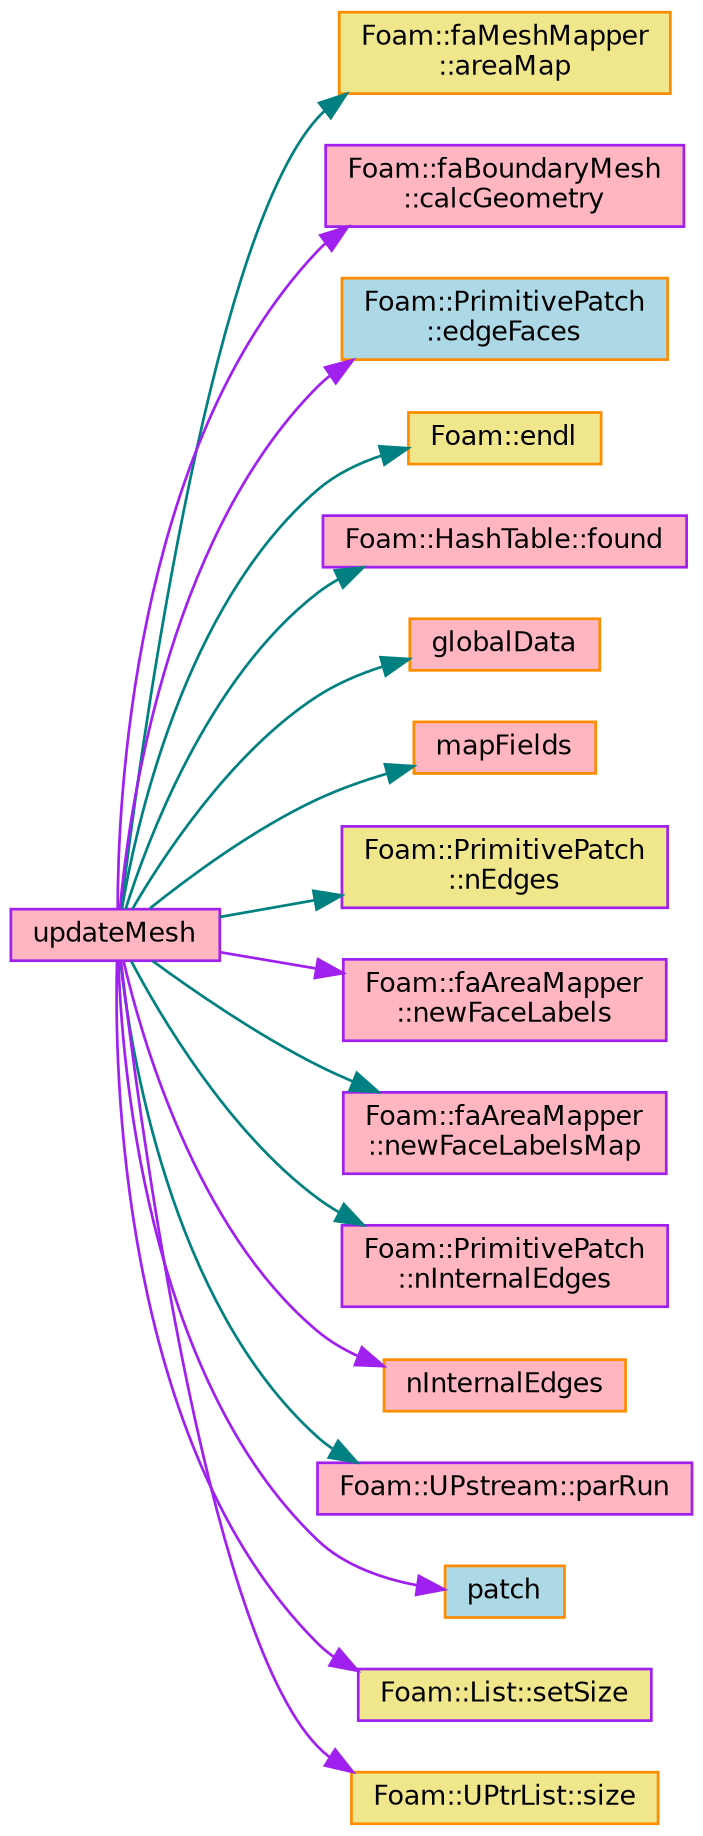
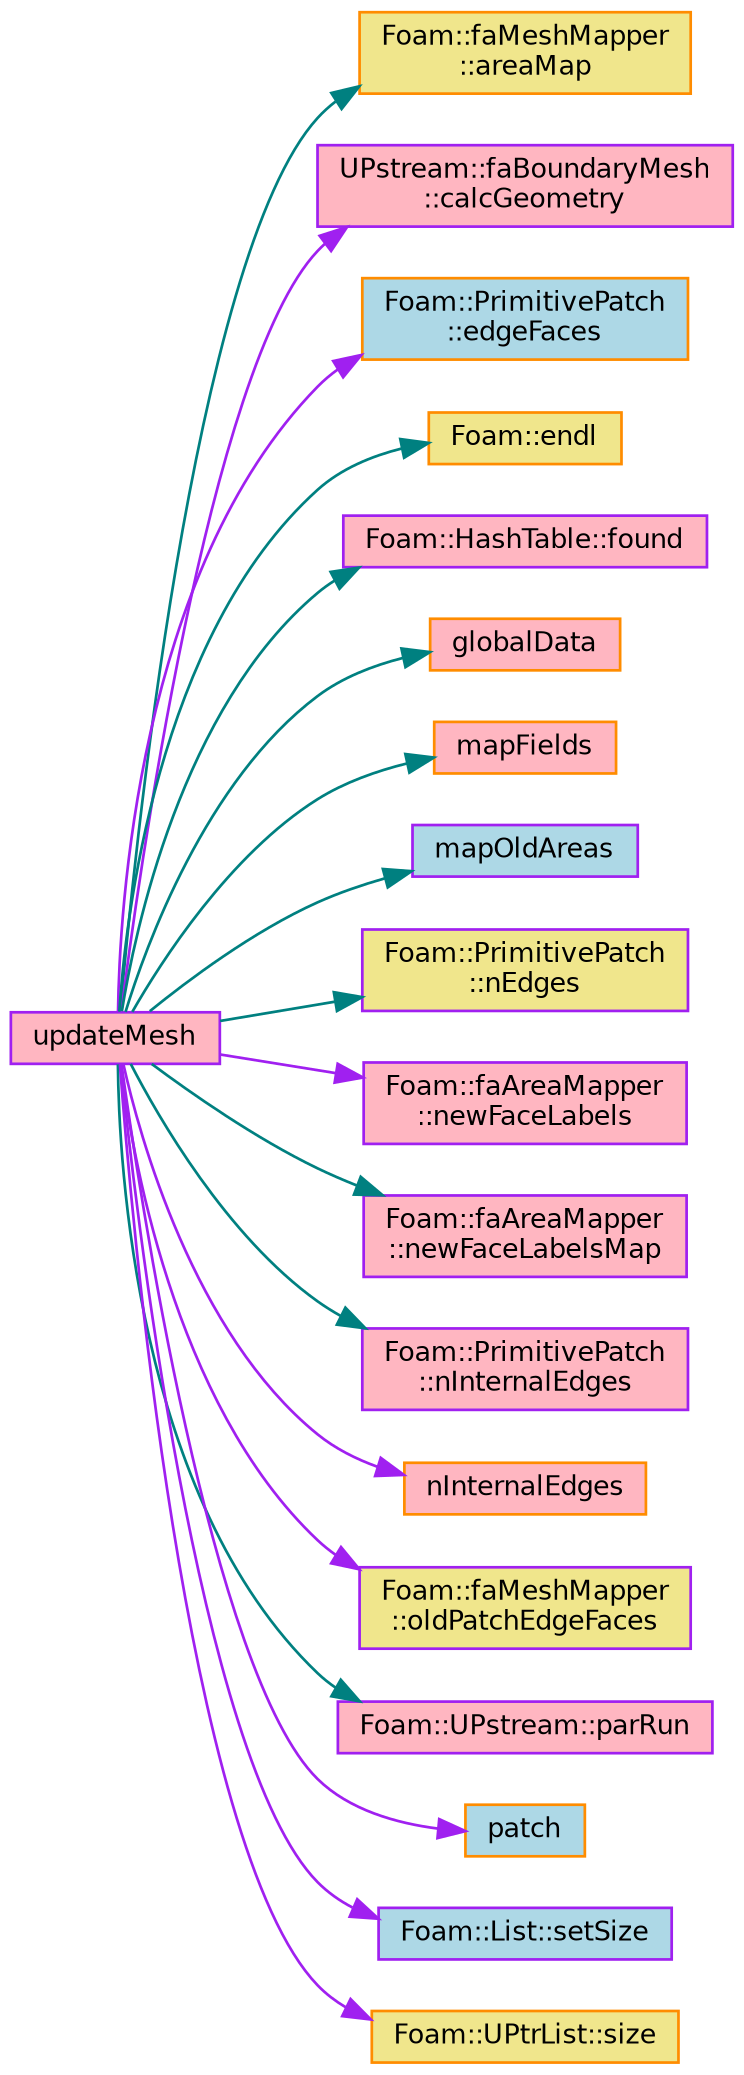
  digraph {
    rankdir=LR
    node [color=purple fillcolor=lightpink fontname=Helvetica fontsize=10 shape=record style=filled]
    edge [color=teal fontname=Helvetica fontsize=10 labelfontname=Helvetica labelfontsize=10 style=solid]
    n1 [fontcolor=black height=0.2 label=updateMesh width=0.4]
    n2 [color=darkorange fillcolor=khaki height=0.2 label="Foam::faMeshMapper\l::areaMap" width=0.4]
-   n3 [height=0.2 label="Foam::faBoundaryMesh\l::calcGeometry" width=0.4]
+   n3 [height=0.2 label="UPstream::faBoundaryMesh\l::calcGeometry" width=0.4]
    n4 [color=darkorange fillcolor=lightblue height=0.2 label="Foam::PrimitivePatch\l::edgeFaces" width=0.4]
    n5 [color=darkorange fillcolor=khaki height=0.2 label="Foam::endl" width=0.4]
    n6 [height=0.2 label="Foam::HashTable::found" width=0.4]
    n7 [color=darkorange height=0.2 label=globalData width=0.4]
    n8 [color=darkorange height=0.2 label=mapFields width=0.4]
+   n9 [fillcolor=lightblue height=0.2 label=mapOldAreas width=0.4]
    n10 [fillcolor=khaki height=0.2 label="Foam::PrimitivePatch\l::nEdges" width=0.4]
    n11 [height=0.2 label="Foam::faAreaMapper\l::newFaceLabels" width=0.4]
    n12 [height=0.2 label="Foam::faAreaMapper\l::newFaceLabelsMap" width=0.4]
    n13 [height=0.2 label="Foam::PrimitivePatch\l::nInternalEdges" width=0.4]
    n14 [color=darkorange height=0.2 label=nInternalEdges width=0.4]
+   n15 [fillcolor=khaki height=0.2 label="Foam::faMeshMapper\l::oldPatchEdgeFaces" width=0.4]
    n16 [height=0.2 label="Foam::UPstream::parRun" width=0.4]
    n17 [color=darkorange fillcolor=lightblue height=0.2 label=patch width=0.4]
-   n18 [fillcolor=khaki height=0.2 label="Foam::List::setSize" width=0.4]
+   n18 [fillcolor=lightblue height=0.2 label="Foam::List::setSize" width=0.4]
    n19 [color=darkorange fillcolor=khaki height=0.2 label="Foam::UPtrList::size" width=0.4]
    n1 -> n2
    n1 -> n3 [color=purple]
    n1 -> n4 [color=purple]
    n1 -> n5
    n1 -> n6
    n1 -> n7
    n1 -> n8
+   n1 -> n9
    n1 -> n10
    n1 -> n11 [color=purple]
    n1 -> n12
    n1 -> n13
    n1 -> n14 [color=purple]
+   n1 -> n15 [color=purple]
    n1 -> n16
    n1 -> n17 [color=purple]
    n1 -> n18 [color=purple]
    n1 -> n19 [color=purple]
  }
